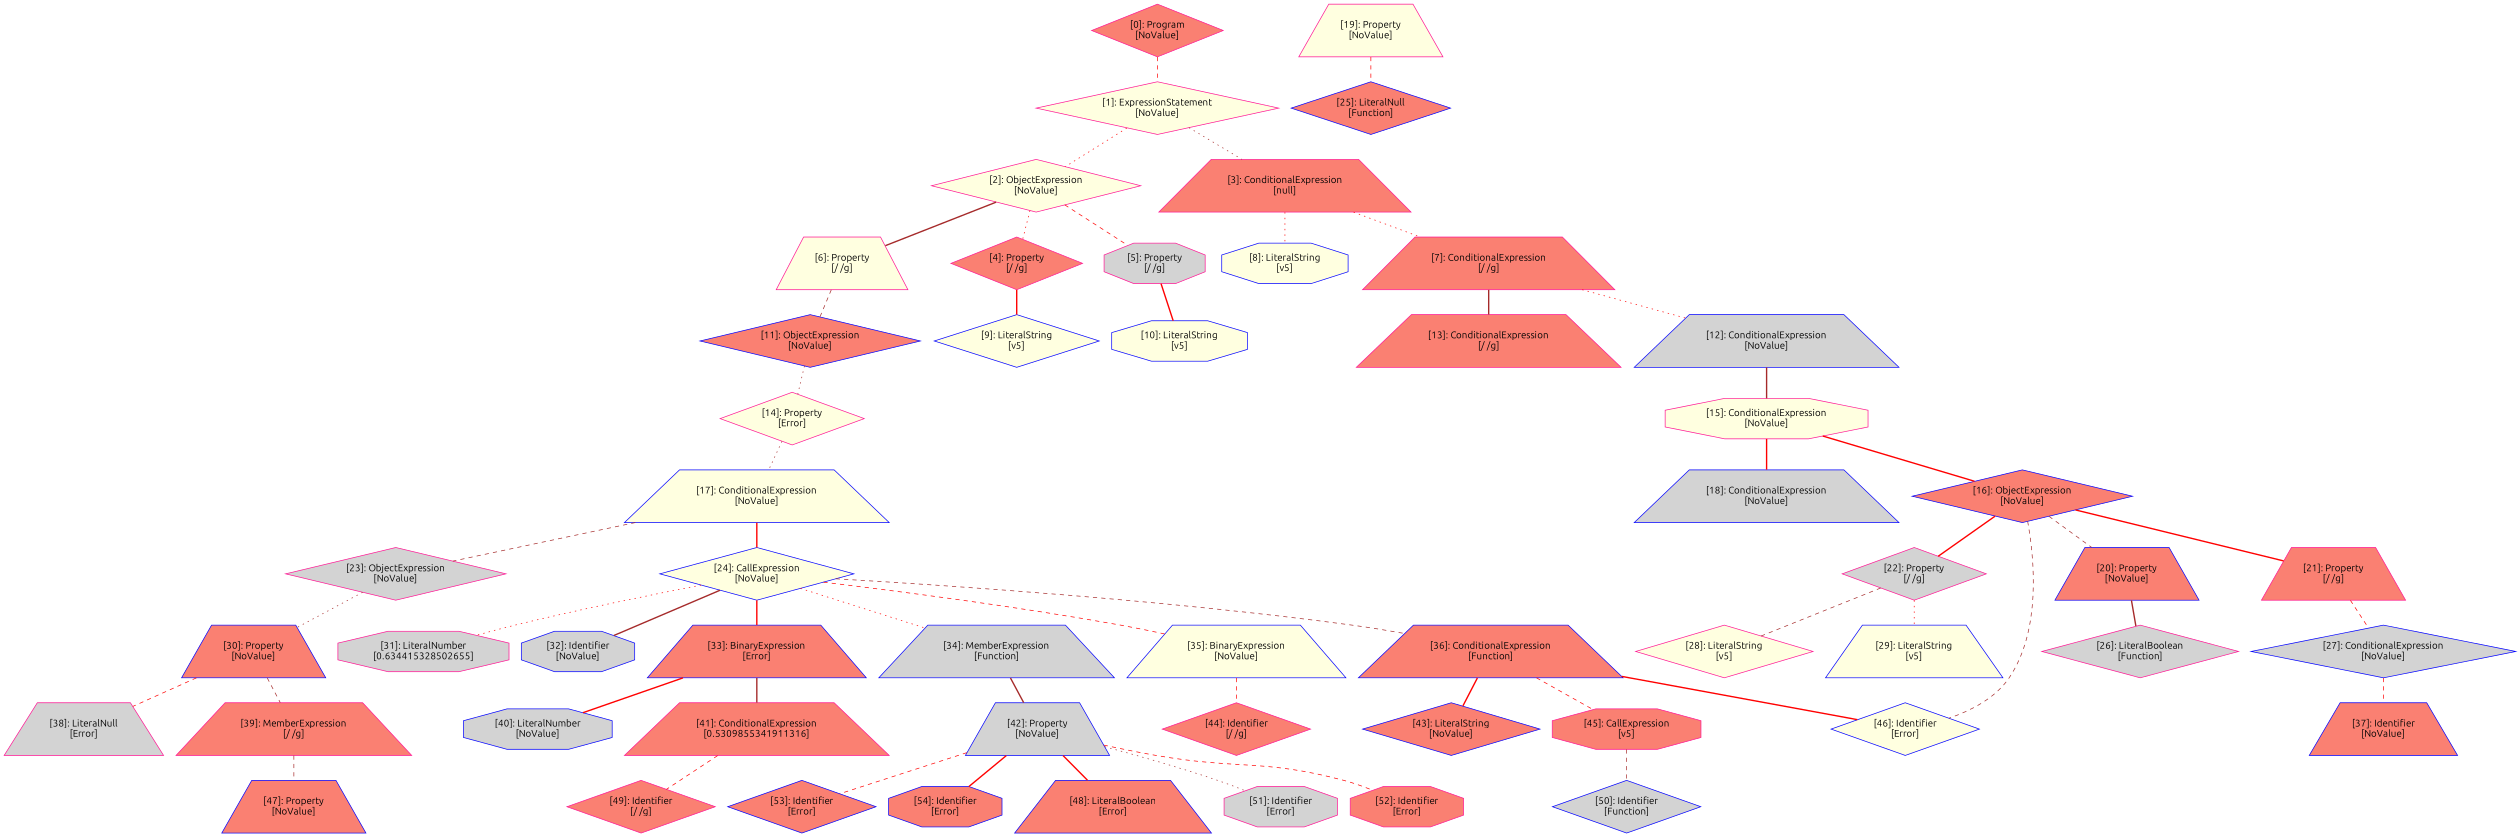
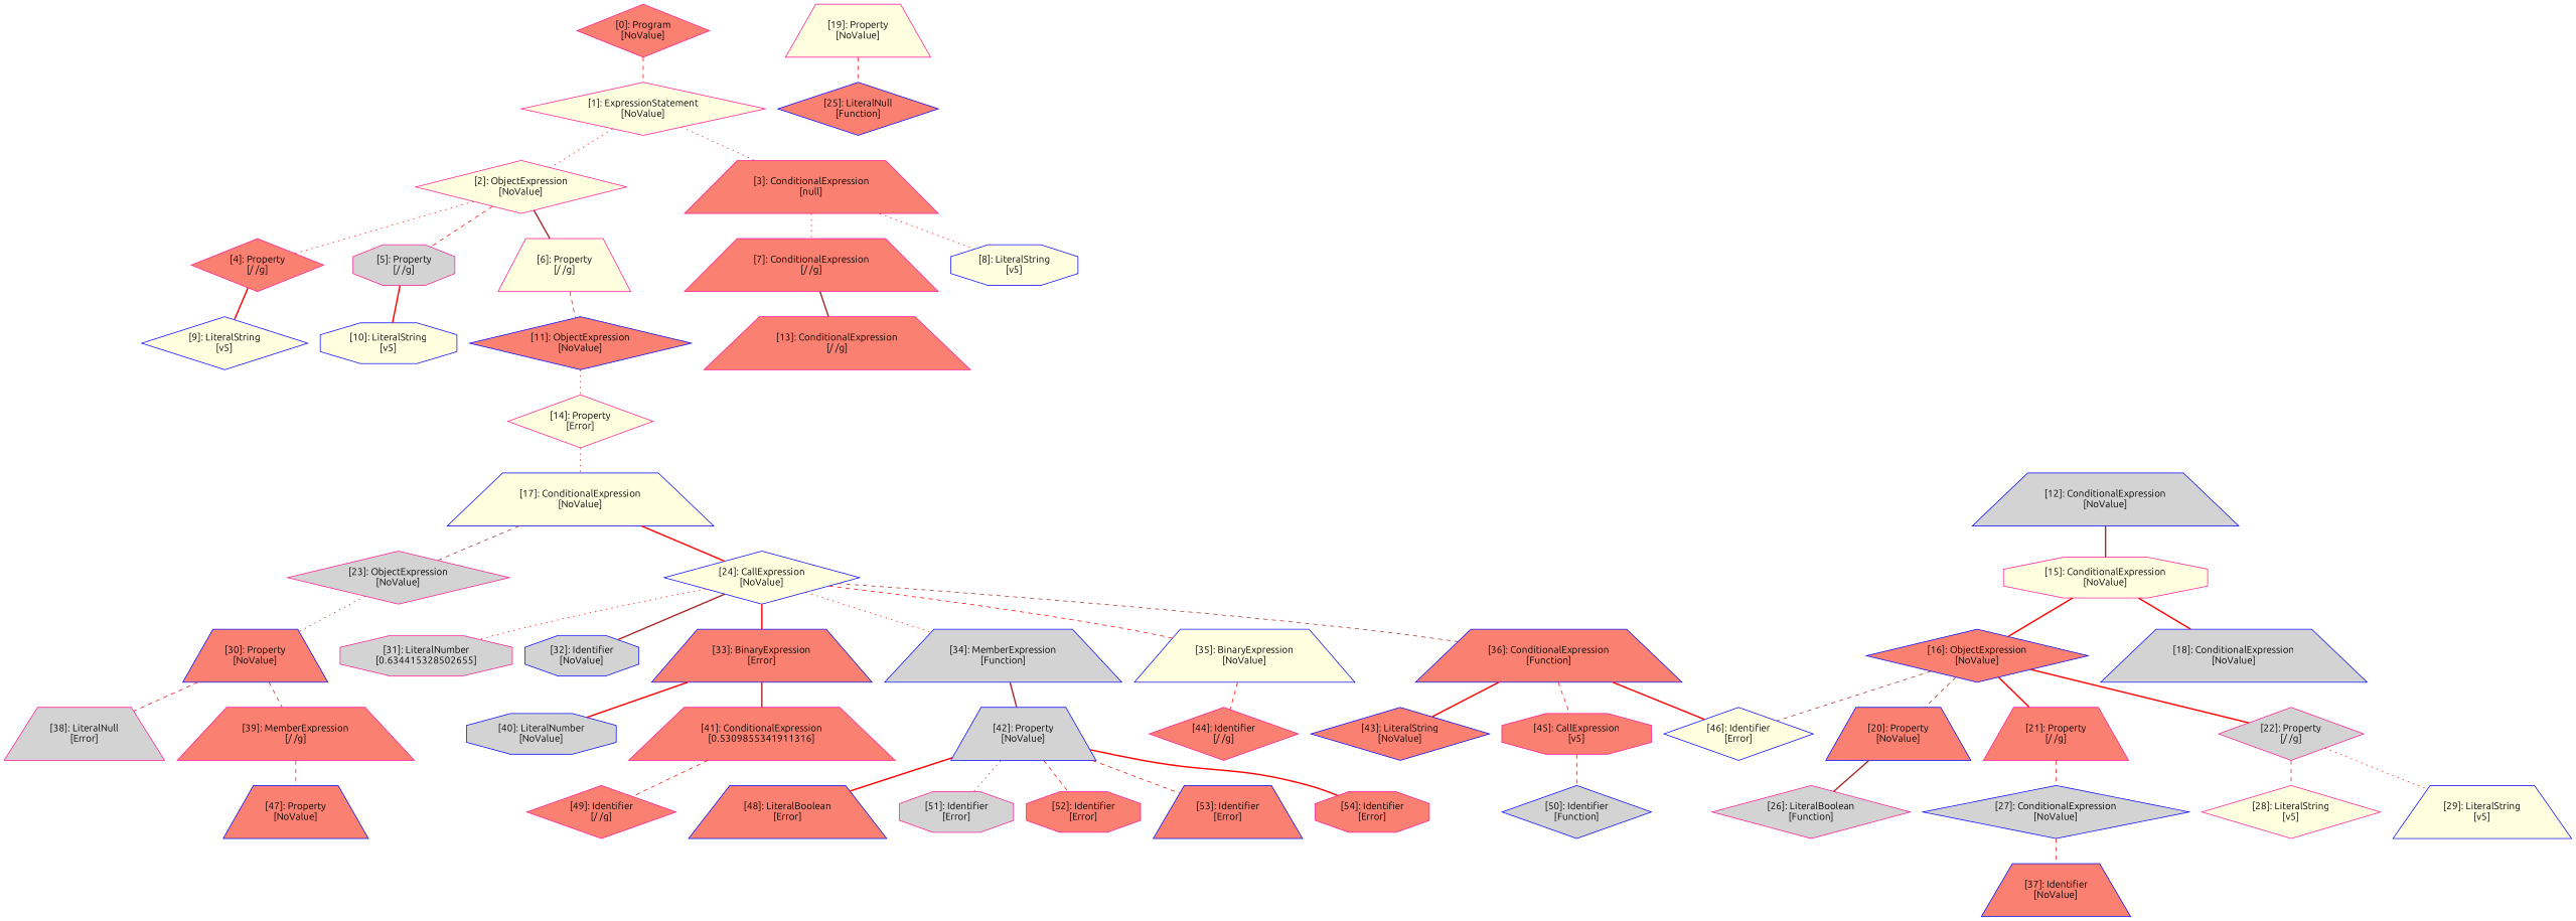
  graph {
    fontname=Ubuntu
    node [color=blue fillcolor=salmon fontname=Ubuntu shape=trapezium style=filled]
    edge [color=red fontname=Ubuntu style=dashed]
    n1 [color=deeppink label="[0]: Program\n[NoValue]" shape=diamond]
    n2 [color=deeppink fillcolor=lightyellow label="[1]: ExpressionStatement\n[NoValue]" shape=diamond]
    n3 [color=deeppink fillcolor=lightyellow label="[2]: ObjectExpression\n[NoValue]" shape=diamond]
    n4 [color=deeppink label="[3]: ConditionalExpression\n[null]"]
    n5 [color=deeppink label="[4]: Property\n[/ /g]" shape=diamond]
    n6 [color=deeppink fillcolor=lightgrey label="[5]: Property\n[/ /g]" shape=octagon]
    n7 [color=deeppink fillcolor=lightyellow label="[6]: Property\n[/ /g]"]
    n8 [color=deeppink label="[7]: ConditionalExpression\n[/ /g]"]
    n9 [fillcolor=lightyellow label="[8]: LiteralString\n[v5]" shape=octagon]
    n10 [fillcolor=lightyellow label="[9]: LiteralString\n[v5]" shape=diamond]
    n11 [fillcolor=lightyellow label="[10]: LiteralString\n[v5]" shape=octagon]
    n12 [label="[11]: ObjectExpression\n[NoValue]" shape=diamond]
    n13 [fillcolor=lightgrey label="[12]: ConditionalExpression\n[NoValue]"]
    n14 [color=deeppink label="[13]: ConditionalExpression\n[/ /g]"]
    n15 [color=deeppink fillcolor=lightyellow label="[14]: Property\n[Error]" shape=diamond]
    n16 [color=deeppink fillcolor=lightyellow label="[15]: ConditionalExpression\n[NoValue]" shape=octagon]
    n17 [fillcolor=lightyellow label="[17]: ConditionalExpression\n[NoValue]"]
    n18 [label="[16]: ObjectExpression\n[NoValue]" shape=diamond]
    n19 [fillcolor=lightgrey label="[18]: ConditionalExpression\n[NoValue]"]
    n20 [color=deeppink fillcolor=lightgrey label="[23]: ObjectExpression\n[NoValue]" shape=diamond]
    n21 [fillcolor=lightyellow label="[24]: CallExpression\n[NoValue]" shape=diamond]
    n22 [label="[20]: Property\n[NoValue]"]
    n23 [color=deeppink label="[21]: Property\n[/ /g]"]
    n24 [color=deeppink fillcolor=lightgrey label="[22]: Property\n[/ /g]" shape=diamond]
    n25 [fillcolor=lightyellow label="[46]: Identifier\n[Error]" shape=diamond]
    n26 [color=deeppink fillcolor=lightyellow label="[19]: Property\n[NoValue]"]
    n27 [label="[25]: LiteralNull\n[Function]" shape=diamond]
    n28 [color=deeppink fillcolor=lightgrey label="[26]: LiteralBoolean\n[Function]" shape=diamond]
    n29 [fillcolor=lightgrey label="[27]: ConditionalExpression\n[NoValue]" shape=diamond]
    n30 [color=deeppink fillcolor=lightyellow label="[28]: LiteralString\n[v5]" shape=diamond]
    n31 [fillcolor=lightyellow label="[29]: LiteralString\n[v5]"]
    n32 [label="[30]: Property\n[NoValue]"]
    n33 [color=deeppink fillcolor=lightgrey label="[31]: LiteralNumber\n[0.634415328502655]" shape=octagon]
    n34 [fillcolor=lightgrey label="[32]: Identifier\n[NoValue]" shape=octagon]
    n35 [label="[33]: BinaryExpression\n[Error]"]
    n36 [fillcolor=lightgrey label="[34]: MemberExpression\n[Function]"]
    n37 [fillcolor=lightyellow label="[35]: BinaryExpression\n[NoValue]"]
    n38 [label="[36]: ConditionalExpression\n[Function]"]
    n39 [label="[37]: Identifier\n[NoValue]"]
    n40 [color=deeppink fillcolor=lightgrey label="[38]: LiteralNull\n[Error]"]
    n41 [color=deeppink label="[39]: MemberExpression\n[/ /g]"]
    n42 [fillcolor=lightgrey label="[40]: LiteralNumber\n[NoValue]" shape=octagon]
    n43 [color=deeppink label="[41]: ConditionalExpression\n[0.5309855341911316]"]
    n44 [fillcolor=lightgrey label="[42]: Property\n[NoValue]"]
    n45 [color=deeppink label="[44]: Identifier\n[/ /g]" shape=diamond]
    n46 [label="[43]: LiteralString\n[NoValue]" shape=diamond]
    n47 [color=deeppink label="[45]: CallExpression\n[v5]" shape=octagon]
    n48 [label="[47]: Property\n[NoValue]"]
    n49 [color=deeppink label="[49]: Identifier\n[/ /g]" shape=diamond]
    n50 [label="[48]: LiteralBoolean\n[Error]"]
    n51 [color=deeppink fillcolor=lightgrey label="[51]: Identifier\n[Error]" shape=octagon]
    n52 [color=deeppink label="[52]: Identifier\n[Error]" shape=octagon]
-   n53 [label="[53]: Identifier\n[Error]" shape=diamond]
-   n54 [label="[54]: Identifier\n[Error]" shape=octagon]
+   n53 [label="[53]: Identifier\n[Error]"]
+   n54 [color=deeppink label="[54]: Identifier\n[Error]" shape=octagon]
    n55 [fillcolor=lightgrey label="[50]: Identifier\n[Function]" shape=diamond]
    n1 -- n2
    n2 -- n3 [style=dotted]
    n2 -- n4 [color=brown style=dotted]
    n3 -- n5 [style=dotted]
    n3 -- n6
    n3 -- n7 [color=brown style=bold]
    n4 -- n8 [style=dotted]
    n4 -- n9 [style=dotted]
    n5 -- n10 [style=bold]
    n6 -- n11 [style=bold]
    n7 -- n12 [color=brown]
-   n8 -- n13 [style=dotted]
    n8 -- n14 [color=brown style=bold]
    n12 -- n15 [color=brown style=dotted]
    n13 -- n16 [color=brown style=bold]
    n15 -- n17 [color=brown style=dotted]
    n16 -- n18 [style=bold]
    n16 -- n19 [style=bold]
    n17 -- n20 [color=brown]
    n17 -- n21 [style=bold]
    n18 -- n22 [color=brown]
    n18 -- n23 [style=bold]
    n18 -- n24 [style=bold]
    n18 -- n25 [color=brown]
    n20 -- n32 [color=brown style=dotted]
    n21 -- n33 [style=dotted]
    n21 -- n34 [color=brown style=bold]
    n21 -- n35 [style=bold]
    n21 -- n36 [style=dotted]
    n21 -- n37
    n21 -- n38 [color=brown]
    n22 -- n28 [color=brown style=bold]
    n23 -- n29
    n24 -- n30 [color=brown]
    n24 -- n31 [style=dotted]
    n26 -- n27
    n29 -- n39
    n32 -- n40
    n32 -- n41 [color=brown]
    n35 -- n42 [style=bold]
    n35 -- n43 [color=brown style=bold]
    n36 -- n44 [color=brown style=bold]
    n37 -- n45
    n38 -- n25 [style=bold]
    n38 -- n46 [style=bold]
    n38 -- n47
    n41 -- n48 [color=brown]
    n43 -- n49
    n44 -- n50 [style=bold]
    n44 -- n51 [color=brown style=dotted]
    n44 -- n52
    n44 -- n53
    n44 -- n54 [style=bold]
    n47 -- n55 [color=brown]
  }
